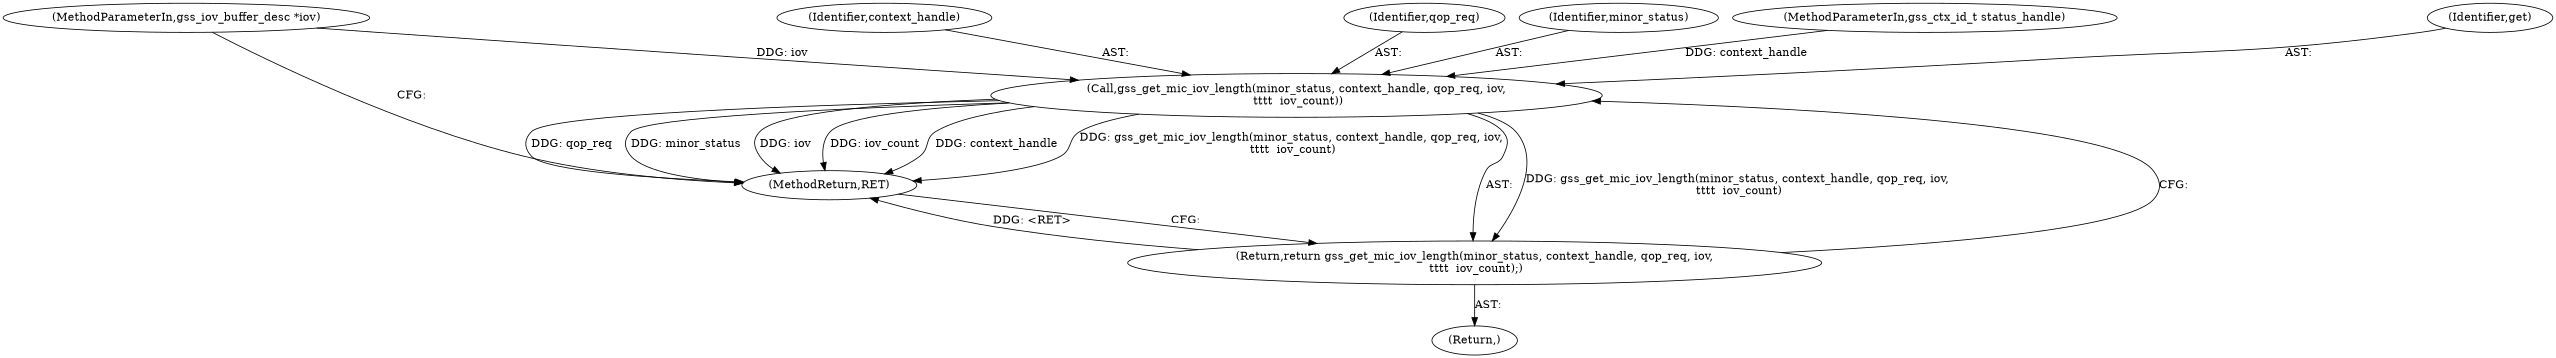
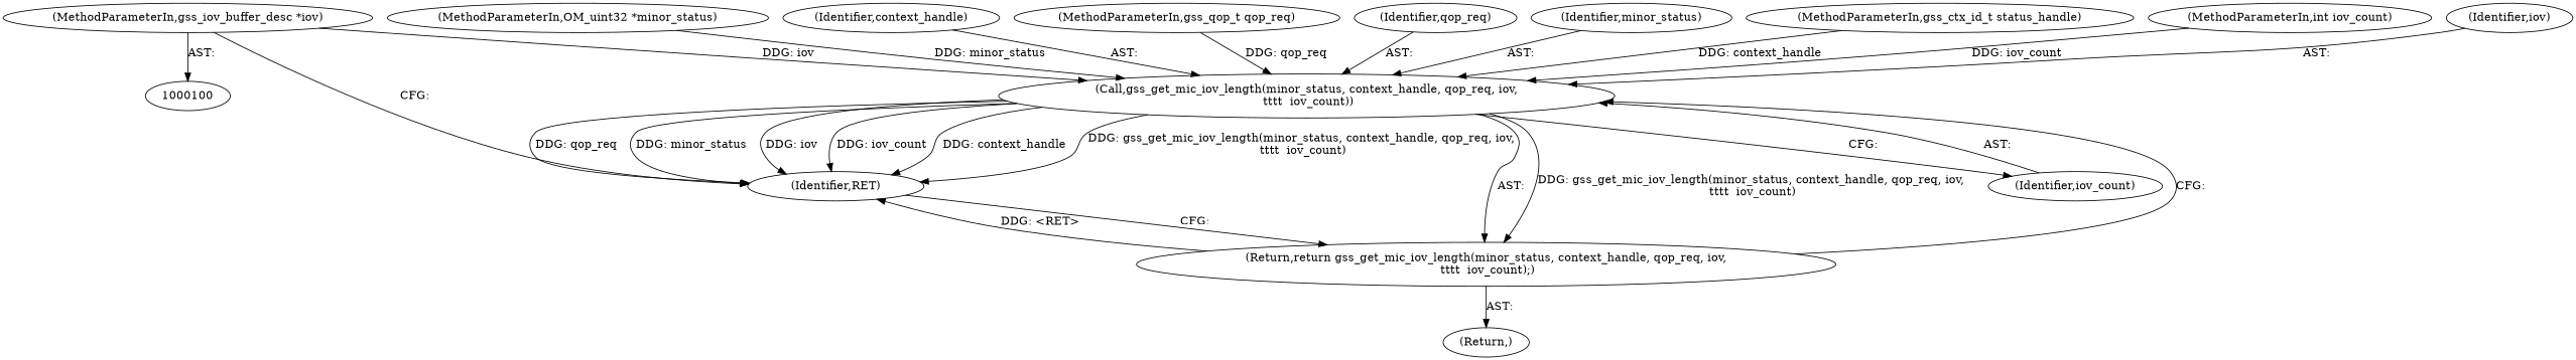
  digraph {
    n1 [label="(MethodParameterIn,gss_iov_buffer_desc *iov)"]
    n2 [label="(Call,gss_get_mic_iov_length(minor_status, context_handle, qop_req, iov,\n \t\t\t\t  iov_count))"]
-   n3 [label="(MethodReturn,RET)"]
+   n3 [label="(Identifier,RET)"]
+   1000100
    n5 [label="(Return,return gss_get_mic_iov_length(minor_status, context_handle, qop_req, iov,\n \t\t\t\t  iov_count);)"]
+   n6 [label="(Identifier,iov_count)"]
    n7 [label="(Return,)"]
+   n8 [label="(MethodParameterIn,OM_uint32 *minor_status)"]
    n9 [label="(Identifier,context_handle)"]
+   n10 [label="(MethodParameterIn,gss_qop_t qop_req)"]
    n11 [label="(Identifier,qop_req)"]
    n12 [label="(Identifier,minor_status)"]
    n13 [label="(MethodParameterIn,gss_ctx_id_t status_handle)"]
-   n15 [label="(Identifier,get)"]
+   n14 [label="(MethodParameterIn,int iov_count)"]
+   n15 [label="(Identifier,iov)"]
    n1 -> n2 [label="DDG: iov"]
    n1 -> n3 [label="CFG: "]
+   n1 -> 1000100 [label="AST: "]
    n2 -> n3 [label="DDG: gss_get_mic_iov_length(minor_status, context_handle, qop_req, iov,\n \t\t\t\t  iov_count)"]
    n2 -> n3 [label="DDG: qop_req"]
    n2 -> n3 [label="DDG: minor_status"]
    n2 -> n3 [label="DDG: iov"]
    n2 -> n3 [label="DDG: iov_count"]
    n2 -> n3 [label="DDG: context_handle"]
    n2 -> n5 [label="AST: "]
    n2 -> n5 [label="DDG: gss_get_mic_iov_length(minor_status, context_handle, qop_req, iov,\n \t\t\t\t  iov_count)"]
+   n2 -> n6 [label="CFG: "]
    n3 -> n5 [label="CFG: "]
    n5 -> n2 [label="CFG: "]
    n5 -> n3 [label="DDG: <RET>"]
    n5 -> n7 [label="AST: "]
+   n6 -> n2 [label="AST: "]
+   n8 -> n2 [label="DDG: minor_status"]
    n9 -> n2 [label="AST: "]
+   n10 -> n2 [label="DDG: qop_req"]
    n11 -> n2 [label="AST: "]
    n12 -> n2 [label="AST: "]
    n13 -> n2 [label="DDG: context_handle"]
+   n14 -> n2 [label="DDG: iov_count"]
    n15 -> n2 [label="AST: "]
  }
